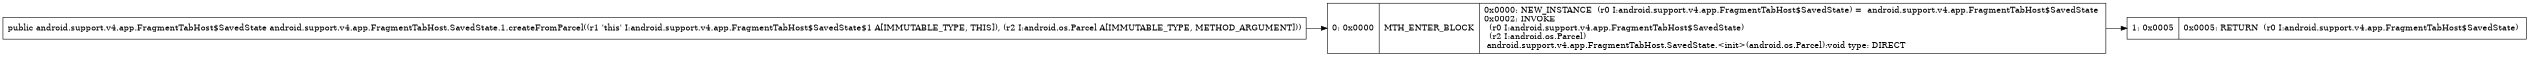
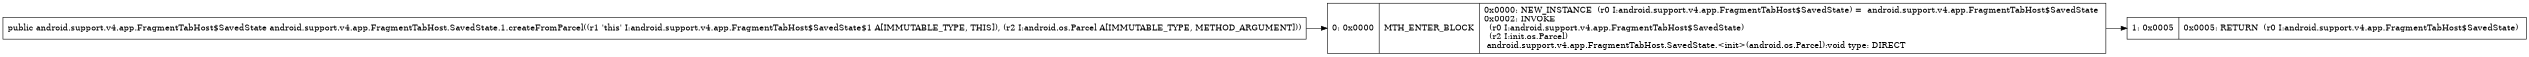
  digraph {
    rankdir=LR
    node [shape=record]
-   n1 [label="{0\:\ 0x0000|MTH_ENTER_BLOCK\l|0x0000: NEW_INSTANCE  (r0 I:android.support.v4.app.FragmentTabHost$SavedState) =  android.support.v4.app.FragmentTabHost$SavedState \l0x0002: INVOKE  \l  (r0 I:android.support.v4.app.FragmentTabHost$SavedState)\l  (r2 I:android.os.Parcel)\l android.support.v4.app.FragmentTabHost.SavedState.\<init\>(android.os.Parcel):void type: DIRECT \l}"]
+   n1 [label="{0\:\ 0x0000|MTH_ENTER_BLOCK\l|0x0000: NEW_INSTANCE  (r0 I:android.support.v4.app.FragmentTabHost$SavedState) =  android.support.v4.app.FragmentTabHost$SavedState \l0x0002: INVOKE  \l  (r0 I:android.support.v4.app.FragmentTabHost$SavedState)\l  (r2 I:init.os.Parcel)\l android.support.v4.app.FragmentTabHost.SavedState.\<init\>(android.os.Parcel):void type: DIRECT \l}"]
    n2 [label="{1\:\ 0x0005|0x0005: RETURN  (r0 I:android.support.v4.app.FragmentTabHost$SavedState) \l}"]
    n3 [label="{public android.support.v4.app.FragmentTabHost$SavedState android.support.v4.app.FragmentTabHost.SavedState.1.createFromParcel((r1 'this' I:android.support.v4.app.FragmentTabHost$SavedState$1 A[IMMUTABLE_TYPE, THIS]), (r2 I:android.os.Parcel A[IMMUTABLE_TYPE, METHOD_ARGUMENT])) }"]
    n1 -> n2
    n3 -> n1
  }
